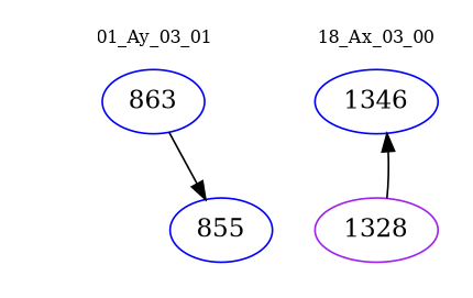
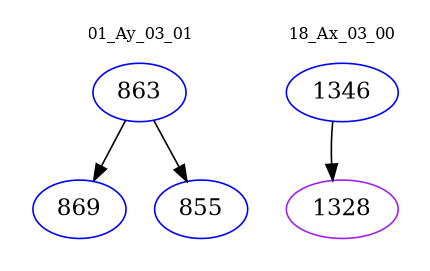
  digraph {
    node [color=blue]
    edge [color=black]
    n1 [label=863]
+   n2 [label=869]
    n3 [label=855]
    n4 [label=1346]
    n5 [color=purple label=1328]
    subgraph cluster_1 {
      color=white
      fontsize=10
      label="01_Ay_03_01"
      n1
+     n2
      n3
    }
    subgraph cluster_2 {
      color=white
      fontsize=10
      label="18_Ax_03_00"
      n4
      n5
    }
+   n1 -> n2
    n1 -> n3
-   n5 -> n4
+   n4 -> n5
  }
